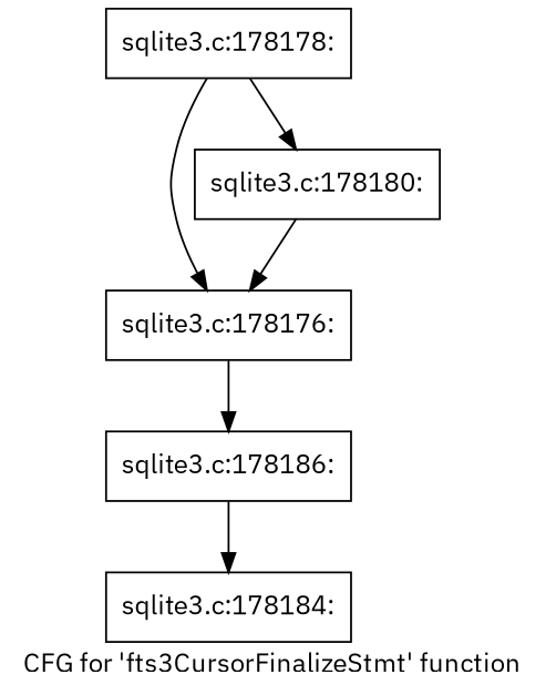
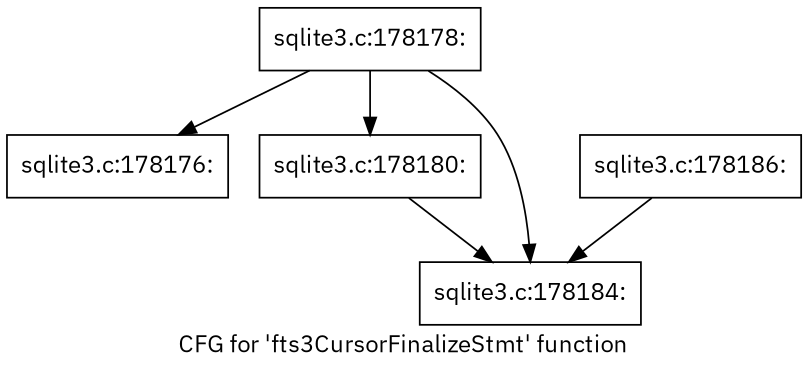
  digraph {
    fontname="IBM Plex Sans"
    label="CFG for 'fts3CursorFinalizeStmt' function"
    node [fontname="IBM Plex Sans" shape=record]
    edge [fontname="IBM Plex Sans"]
    n1 [label="{sqlite3.c:178176:}"]
    n2 [label="{sqlite3.c:178186:}"]
    n3 [label="{sqlite3.c:178178:}"]
    n4 [label="{sqlite3.c:178180:}"]
    n5 [label="{sqlite3.c:178184:}"]
-   n1 -> n2
    n2 -> n5
    n3 -> n1
    n3 -> n4
-   n4 -> n1
+   n3 -> n5
+   n4 -> n5
  }
